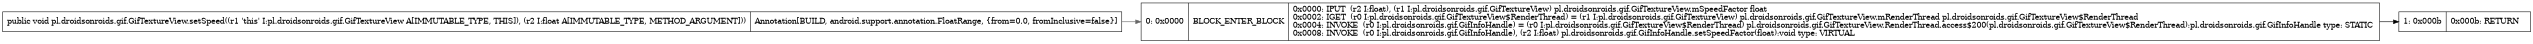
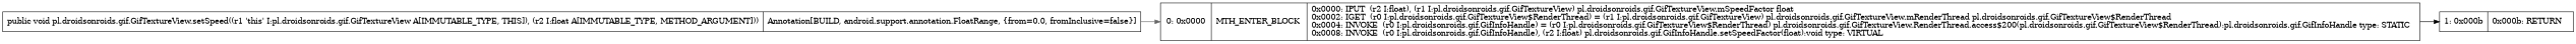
  digraph {
    rankdir=LR
    node [shape=record]
-   n1 [label="{0\:\ 0x0000|BLOCK_ENTER_BLOCK\l|0x0000: IPUT  (r2 I:float), (r1 I:pl.droidsonroids.gif.GifTextureView) pl.droidsonroids.gif.GifTextureView.mSpeedFactor float \l0x0002: IGET  (r0 I:pl.droidsonroids.gif.GifTextureView$RenderThread) = (r1 I:pl.droidsonroids.gif.GifTextureView) pl.droidsonroids.gif.GifTextureView.mRenderThread pl.droidsonroids.gif.GifTextureView$RenderThread \l0x0004: INVOKE  (r0 I:pl.droidsonroids.gif.GifInfoHandle) = (r0 I:pl.droidsonroids.gif.GifTextureView$RenderThread) pl.droidsonroids.gif.GifTextureView.RenderThread.access$200(pl.droidsonroids.gif.GifTextureView$RenderThread):pl.droidsonroids.gif.GifInfoHandle type: STATIC \l0x0008: INVOKE  (r0 I:pl.droidsonroids.gif.GifInfoHandle), (r2 I:float) pl.droidsonroids.gif.GifInfoHandle.setSpeedFactor(float):void type: VIRTUAL \l}"]
+   n1 [label="{0\:\ 0x0000|MTH_ENTER_BLOCK\l|0x0000: IPUT  (r2 I:float), (r1 I:pl.droidsonroids.gif.GifTextureView) pl.droidsonroids.gif.GifTextureView.mSpeedFactor float \l0x0002: IGET  (r0 I:pl.droidsonroids.gif.GifTextureView$RenderThread) = (r1 I:pl.droidsonroids.gif.GifTextureView) pl.droidsonroids.gif.GifTextureView.mRenderThread pl.droidsonroids.gif.GifTextureView$RenderThread \l0x0004: INVOKE  (r0 I:pl.droidsonroids.gif.GifInfoHandle) = (r0 I:pl.droidsonroids.gif.GifTextureView$RenderThread) pl.droidsonroids.gif.GifTextureView.RenderThread.access$200(pl.droidsonroids.gif.GifTextureView$RenderThread):pl.droidsonroids.gif.GifInfoHandle type: STATIC \l0x0008: INVOKE  (r0 I:pl.droidsonroids.gif.GifInfoHandle), (r2 I:float) pl.droidsonroids.gif.GifInfoHandle.setSpeedFactor(float):void type: VIRTUAL \l}"]
    n2 [label="{1\:\ 0x000b|0x000b: RETURN   \l}"]
    n3 [label="{public void pl.droidsonroids.gif.GifTextureView.setSpeed((r1 'this' I:pl.droidsonroids.gif.GifTextureView A[IMMUTABLE_TYPE, THIS]), (r2 I:float A[IMMUTABLE_TYPE, METHOD_ARGUMENT]))  | Annotation[BUILD, android.support.annotation.FloatRange, \{from=0.0, fromInclusive=false\}]\l}"]
    n1 -> n2 [color=black]
    n3 -> n1 [color=gray40]
  }
